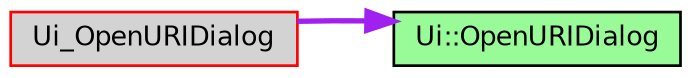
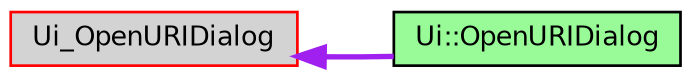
  digraph {
    rankdir=LR
    fontname="DejaVu Sans"
    node [fontname="DejaVu Sans" fontsize=10 shape=record style=filled]
    n1 [color=red fillcolor=lightgrey height=0.2 label=Ui_OpenURIDialog width=0.4]
    n2 [color=black fillcolor=palegreen height=0.2 label="Ui::OpenURIDialog" width=0.4]
-   n2 -> n1 [color=purple dir=back fontname="DejaVu Sans" fontsize=10 labelfontname=Helvetica labelfontsize=10 style=bold]
+   n1 -> n2 [color=purple dir=back fontname="DejaVu Sans" fontsize=10 labelfontname=Helvetica labelfontsize=10 style=bold]
  }
